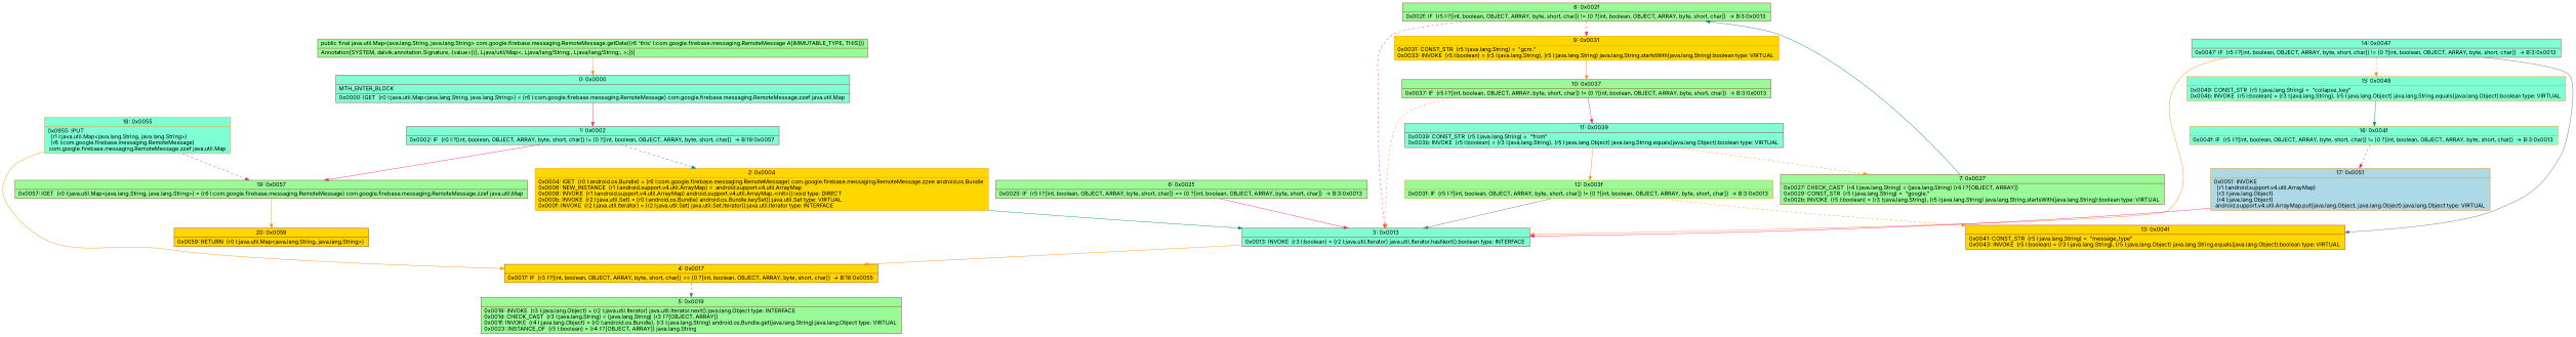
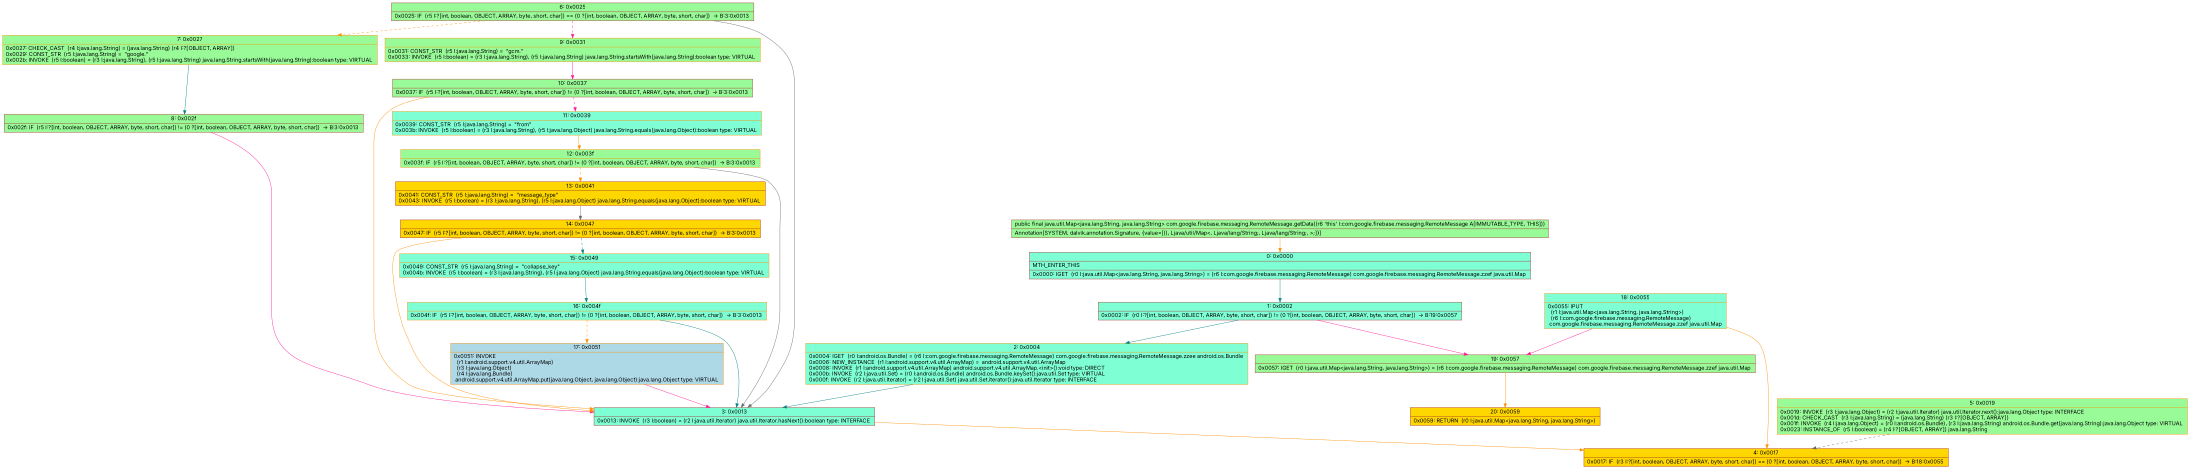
  digraph {
    fontname=Inter
    node [color=brown fillcolor=palegreen fontname=Inter shape=record style=filled]
    edge [color=darkorange fontname=Inter]
-   n1 [fillcolor=aquamarine label="{0\:\ 0x0000|MTH_ENTER_BLOCK\l|0x0000: IGET  (r0 I:java.util.Map\<java.lang.String, java.lang.String\>) = (r6 I:com.google.firebase.messaging.RemoteMessage) com.google.firebase.messaging.RemoteMessage.zzef java.util.Map \l}"]
+   n1 [fillcolor=aquamarine label="{0\:\ 0x0000|MTH_ENTER_THIS\l|0x0000: IGET  (r0 I:java.util.Map\<java.lang.String, java.lang.String\>) = (r6 I:com.google.firebase.messaging.RemoteMessage) com.google.firebase.messaging.RemoteMessage.zzef java.util.Map \l}"]
    n2 [fillcolor=aquamarine label="{1\:\ 0x0002|0x0002: IF  (r0 I:?[int, boolean, OBJECT, ARRAY, byte, short, char]) != (0 ?[int, boolean, OBJECT, ARRAY, byte, short, char])  \-\> B:19:0x0057 \l}"]
-   n3 [color=darkorange fillcolor=gold label="{2\:\ 0x0004|0x0004: IGET  (r0 I:android.os.Bundle) = (r6 I:com.google.firebase.messaging.RemoteMessage) com.google.firebase.messaging.RemoteMessage.zzee android.os.Bundle \l0x0006: NEW_INSTANCE  (r1 I:android.support.v4.util.ArrayMap) =  android.support.v4.util.ArrayMap \l0x0008: INVOKE  (r1 I:android.support.v4.util.ArrayMap) android.support.v4.util.ArrayMap.\<init\>():void type: DIRECT \l0x000b: INVOKE  (r2 I:java.util.Set) = (r0 I:android.os.Bundle) android.os.Bundle.keySet():java.util.Set type: VIRTUAL \l0x000f: INVOKE  (r2 I:java.util.Iterator) = (r2 I:java.util.Set) java.util.Set.iterator():java.util.Iterator type: INTERFACE \l}"]
+   n3 [color=darkorange fillcolor=aquamarine label="{2\:\ 0x0004|0x0004: IGET  (r0 I:android.os.Bundle) = (r6 I:com.google.firebase.messaging.RemoteMessage) com.google.firebase.messaging.RemoteMessage.zzee android.os.Bundle \l0x0006: NEW_INSTANCE  (r1 I:android.support.v4.util.ArrayMap) =  android.support.v4.util.ArrayMap \l0x0008: INVOKE  (r1 I:android.support.v4.util.ArrayMap) android.support.v4.util.ArrayMap.\<init\>():void type: DIRECT \l0x000b: INVOKE  (r2 I:java.util.Set) = (r0 I:android.os.Bundle) android.os.Bundle.keySet():java.util.Set type: VIRTUAL \l0x000f: INVOKE  (r2 I:java.util.Iterator) = (r2 I:java.util.Set) java.util.Set.iterator():java.util.Iterator type: INTERFACE \l}"]
    n4 [label="{19\:\ 0x0057|0x0057: IGET  (r0 I:java.util.Map\<java.lang.String, java.lang.String\>) = (r6 I:com.google.firebase.messaging.RemoteMessage) com.google.firebase.messaging.RemoteMessage.zzef java.util.Map \l}"]
    n5 [fillcolor=aquamarine label="{3\:\ 0x0013|0x0013: INVOKE  (r3 I:boolean) = (r2 I:java.util.Iterator) java.util.Iterator.hasNext():boolean type: INTERFACE \l}"]
    n6 [fillcolor=gold label="{20\:\ 0x0059|0x0059: RETURN  (r0 I:java.util.Map\<java.lang.String, java.lang.String\>) \l}"]
    n7 [fillcolor=gold label="{4\:\ 0x0017|0x0017: IF  (r3 I:?[int, boolean, OBJECT, ARRAY, byte, short, char]) == (0 ?[int, boolean, OBJECT, ARRAY, byte, short, char])  \-\> B:18:0x0055 \l}"]
-   n8 [label="{5\:\ 0x0019|0x0019: INVOKE  (r3 I:java.lang.Object) = (r2 I:java.util.Iterator) java.util.Iterator.next():java.lang.Object type: INTERFACE \l0x001d: CHECK_CAST  (r3 I:java.lang.String) = (java.lang.String) (r3 I:?[OBJECT, ARRAY]) \l0x001f: INVOKE  (r4 I:java.lang.Object) = (r0 I:android.os.Bundle), (r3 I:java.lang.String) android.os.Bundle.get(java.lang.String):java.lang.Object type: VIRTUAL \l0x0023: INSTANCE_OF  (r5 I:boolean) = (r4 I:?[OBJECT, ARRAY]) java.lang.String \l}"]
-   n9 [color=darkorange fillcolor=aquamarine label="{18\:\ 0x0055|0x0955: IPUT  \l  (r1 I:java.util.Map\<java.lang.String, java.lang.String\>)\l  (r6 I:com.google.firebase.messaging.RemoteMessage)\l com.google.firebase.messaging.RemoteMessage.zzef java.util.Map \l}"]
+   n8 [color=darkorange label="{5\:\ 0x0019|0x0019: INVOKE  (r3 I:java.lang.Object) = (r2 I:java.util.Iterator) java.util.Iterator.next():java.lang.Object type: INTERFACE \l0x001d: CHECK_CAST  (r3 I:java.lang.String) = (java.lang.String) (r3 I:?[OBJECT, ARRAY]) \l0x001f: INVOKE  (r4 I:java.lang.Object) = (r0 I:android.os.Bundle), (r3 I:java.lang.String) android.os.Bundle.get(java.lang.String):java.lang.Object type: VIRTUAL \l0x0023: INSTANCE_OF  (r5 I:boolean) = (r4 I:?[OBJECT, ARRAY]) java.lang.String \l}"]
+   n9 [color=darkorange fillcolor=aquamarine label="{18\:\ 0x0055|0x0055: IPUT  \l  (r1 I:java.util.Map\<java.lang.String, java.lang.String\>)\l  (r6 I:com.google.firebase.messaging.RemoteMessage)\l com.google.firebase.messaging.RemoteMessage.zzef java.util.Map \l}"]
    n10 [label="{6\:\ 0x0025|0x0025: IF  (r5 I:?[int, boolean, OBJECT, ARRAY, byte, short, char]) == (0 ?[int, boolean, OBJECT, ARRAY, byte, short, char])  \-\> B:3:0x0013 \l}"]
-   n11 [label="{7\:\ 0x0027|0x0027: CHECK_CAST  (r4 I:java.lang.String) = (java.lang.String) (r4 I:?[OBJECT, ARRAY]) \l0x0029: CONST_STR  (r5 I:java.lang.String) =  \"google.\" \l0x002b: INVOKE  (r5 I:boolean) = (r3 I:java.lang.String), (r5 I:java.lang.String) java.lang.String.startsWith(java.lang.String):boolean type: VIRTUAL \l}"]
+   n11 [color=darkorange label="{7\:\ 0x0027|0x0027: CHECK_CAST  (r4 I:java.lang.String) = (java.lang.String) (r4 I:?[OBJECT, ARRAY]) \l0x0029: CONST_STR  (r5 I:java.lang.String) =  \"google.\" \l0x002b: INVOKE  (r5 I:boolean) = (r3 I:java.lang.String), (r5 I:java.lang.String) java.lang.String.startsWith(java.lang.String):boolean type: VIRTUAL \l}"]
    n12 [label="{8\:\ 0x002f|0x002f: IF  (r5 I:?[int, boolean, OBJECT, ARRAY, byte, short, char]) != (0 ?[int, boolean, OBJECT, ARRAY, byte, short, char])  \-\> B:3:0x0013 \l}"]
-   n13 [color=darkorange fillcolor=gold label="{9\:\ 0x0031|0x0031: CONST_STR  (r5 I:java.lang.String) =  \"gcm.\" \l0x0033: INVOKE  (r5 I:boolean) = (r3 I:java.lang.String), (r5 I:java.lang.String) java.lang.String.startsWith(java.lang.String):boolean type: VIRTUAL \l}"]
+   n13 [color=darkorange label="{9\:\ 0x0031|0x0031: CONST_STR  (r5 I:java.lang.String) =  \"gcm.\" \l0x0033: INVOKE  (r5 I:boolean) = (r3 I:java.lang.String), (r5 I:java.lang.String) java.lang.String.startsWith(java.lang.String):boolean type: VIRTUAL \l}"]
    n14 [label="{10\:\ 0x0037|0x0037: IF  (r5 I:?[int, boolean, OBJECT, ARRAY, byte, short, char]) != (0 ?[int, boolean, OBJECT, ARRAY, byte, short, char])  \-\> B:3:0x0013 \l}"]
-   n15 [fillcolor=aquamarine label="{11\:\ 0x0039|0x0039: CONST_STR  (r5 I:java.lang.String) =  \"from\" \l0x003b: INVOKE  (r5 I:boolean) = (r3 I:java.lang.String), (r5 I:java.lang.Object) java.lang.String.equals(java.lang.Object):boolean type: VIRTUAL \l}"]
+   n15 [color=darkorange fillcolor=aquamarine label="{11\:\ 0x0039|0x0039: CONST_STR  (r5 I:java.lang.String) =  \"from\" \l0x003b: INVOKE  (r5 I:boolean) = (r3 I:java.lang.String), (r5 I:java.lang.Object) java.lang.String.equals(java.lang.Object):boolean type: VIRTUAL \l}"]
    n16 [color=darkorange label="{12\:\ 0x003f|0x003f: IF  (r5 I:?[int, boolean, OBJECT, ARRAY, byte, short, char]) != (0 ?[int, boolean, OBJECT, ARRAY, byte, short, char])  \-\> B:3:0x0013 \l}"]
    n17 [fillcolor=gold label="{13\:\ 0x0041|0x0041: CONST_STR  (r5 I:java.lang.String) =  \"message_type\" \l0x0043: INVOKE  (r5 I:boolean) = (r3 I:java.lang.String), (r5 I:java.lang.Object) java.lang.String.equals(java.lang.Object):boolean type: VIRTUAL \l}"]
-   n18 [fillcolor=aquamarine label="{14\:\ 0x0047|0x0047: IF  (r5 I:?[int, boolean, OBJECT, ARRAY, byte, short, char]) != (0 ?[int, boolean, OBJECT, ARRAY, byte, short, char])  \-\> B:3:0x0013 \l}"]
+   n18 [fillcolor=gold label="{14\:\ 0x0047|0x0047: IF  (r5 I:?[int, boolean, OBJECT, ARRAY, byte, short, char]) != (0 ?[int, boolean, OBJECT, ARRAY, byte, short, char])  \-\> B:3:0x0013 \l}"]
    n19 [color=darkorange fillcolor=aquamarine label="{15\:\ 0x0049|0x0049: CONST_STR  (r5 I:java.lang.String) =  \"collapse_key\" \l0x004b: INVOKE  (r5 I:boolean) = (r3 I:java.lang.String), (r5 I:java.lang.Object) java.lang.String.equals(java.lang.Object):boolean type: VIRTUAL \l}"]
    n20 [color=darkorange fillcolor=aquamarine label="{16\:\ 0x004f|0x004f: IF  (r5 I:?[int, boolean, OBJECT, ARRAY, byte, short, char]) != (0 ?[int, boolean, OBJECT, ARRAY, byte, short, char])  \-\> B:3:0x0013 \l}"]
-   n21 [color=darkorange fillcolor=lightblue label="{17\:\ 0x0051|0x0051: INVOKE  \l  (r1 I:android.support.v4.util.ArrayMap)\l  (r3 I:java.lang.Object)\l  (r4 I:java.lang.Object)\l android.support.v4.util.ArrayMap.put(java.lang.Object, java.lang.Object):java.lang.Object type: VIRTUAL \l}"]
+   n21 [color=darkorange fillcolor=lightblue label="{17\:\ 0x0051|0x0051: INVOKE  \l  (r1 I:android.support.v4.util.ArrayMap)\l  (r3 I:java.lang.Object)\l  (r4 I:java.lang.Bundle)\l android.support.v4.util.ArrayMap.put(java.lang.Object, java.lang.Object):java.lang.Object type: VIRTUAL \l}"]
    n22 [label="{public final java.util.Map\<java.lang.String, java.lang.String\> com.google.firebase.messaging.RemoteMessage.getData((r6 'this' I:com.google.firebase.messaging.RemoteMessage A[IMMUTABLE_TYPE, THIS]))  | Annotation[SYSTEM, dalvik.annotation.Signature, \{value=[(), Ljava\/util\/Map\<, Ljava\/lang\/String;, Ljava\/lang\/String;, \>;]\}]\l}"]
-   n1 -> n2 [color=deeppink]
-   n2 -> n3 [color=teal style=dashed]
+   n1 -> n2 [color=teal]
+   n2 -> n3 [color=teal style=solid]
    n2 -> n4 [color=deeppink]
    n3 -> n5 [color=teal]
    n4 -> n6
    n5 -> n7
-   n7 -> n8 [color=gray40 style=dashed]
-   n9 -> n4 [color=deeppink style=dashed]
+   n8 -> n7 [color=gray40 style=dashed]
+   n9 -> n4 [color=deeppink]
    n9 -> n7
-   n10 -> n5 [color=deeppink]
-   n15 -> n11 [style=dashed]
+   n10 -> n5 [color=gray40]
+   n10 -> n11 [style=dashed]
    n11 -> n12 [color=teal]
-   n12 -> n5 [color=deeppink style=dashed]
-   n12 -> n13 [color=deeppink style=dashed]
-   n13 -> n14
-   n14 -> n5 [style=dashed]
-   n14 -> n15 [color=deeppink style=solid]
+   n12 -> n5 [color=deeppink]
+   n10 -> n13 [color=deeppink style=dashed]
+   n13 -> n14 [color=deeppink]
+   n14 -> n5
+   n14 -> n15 [color=deeppink style=dashed]
    n15 -> n16
    n16 -> n5 [color=gray40]
    n16 -> n17 [style=dashed]
-   n18 -> n17 [color=gray40]
+   n17 -> n18 [color=gray40]
    n18 -> n5
-   n18 -> n19 [style=dashed]
+   n18 -> n19 [color=teal style=dashed]
    n19 -> n20 [color=teal]
-   n20 -> n21 [color=deeppink style=dashed]
+   n20 -> n5 [color=teal]
+   n20 -> n21 [style=dashed]
    n21 -> n5 [color=deeppink]
    n22 -> n1
  }
